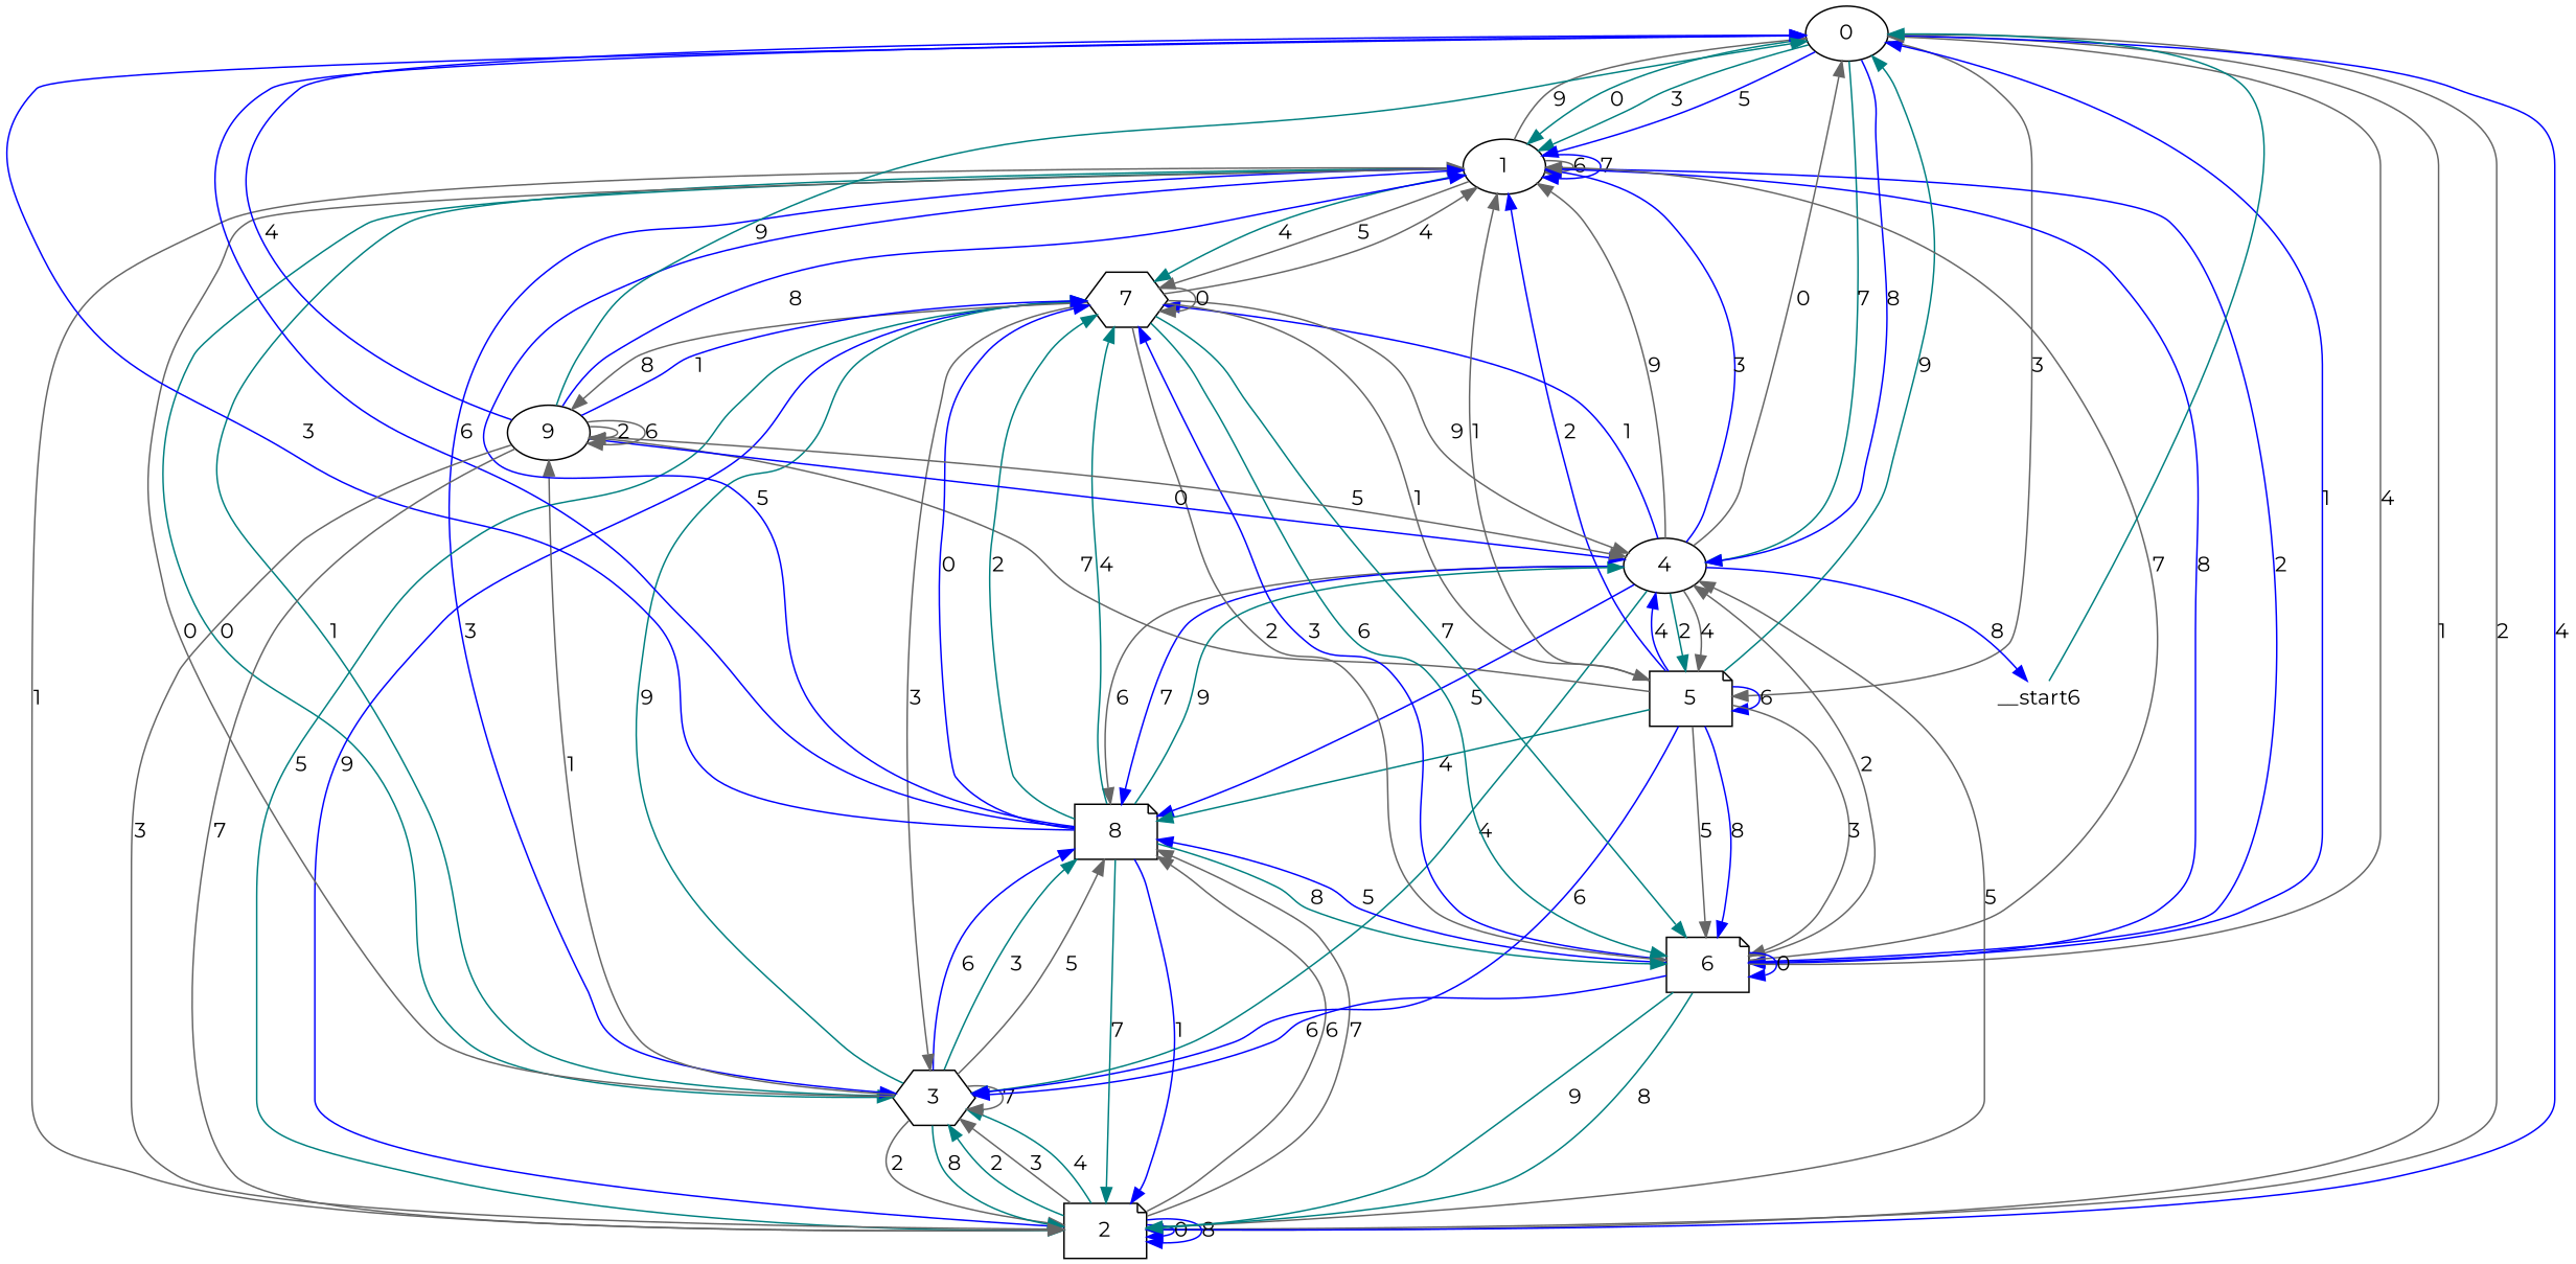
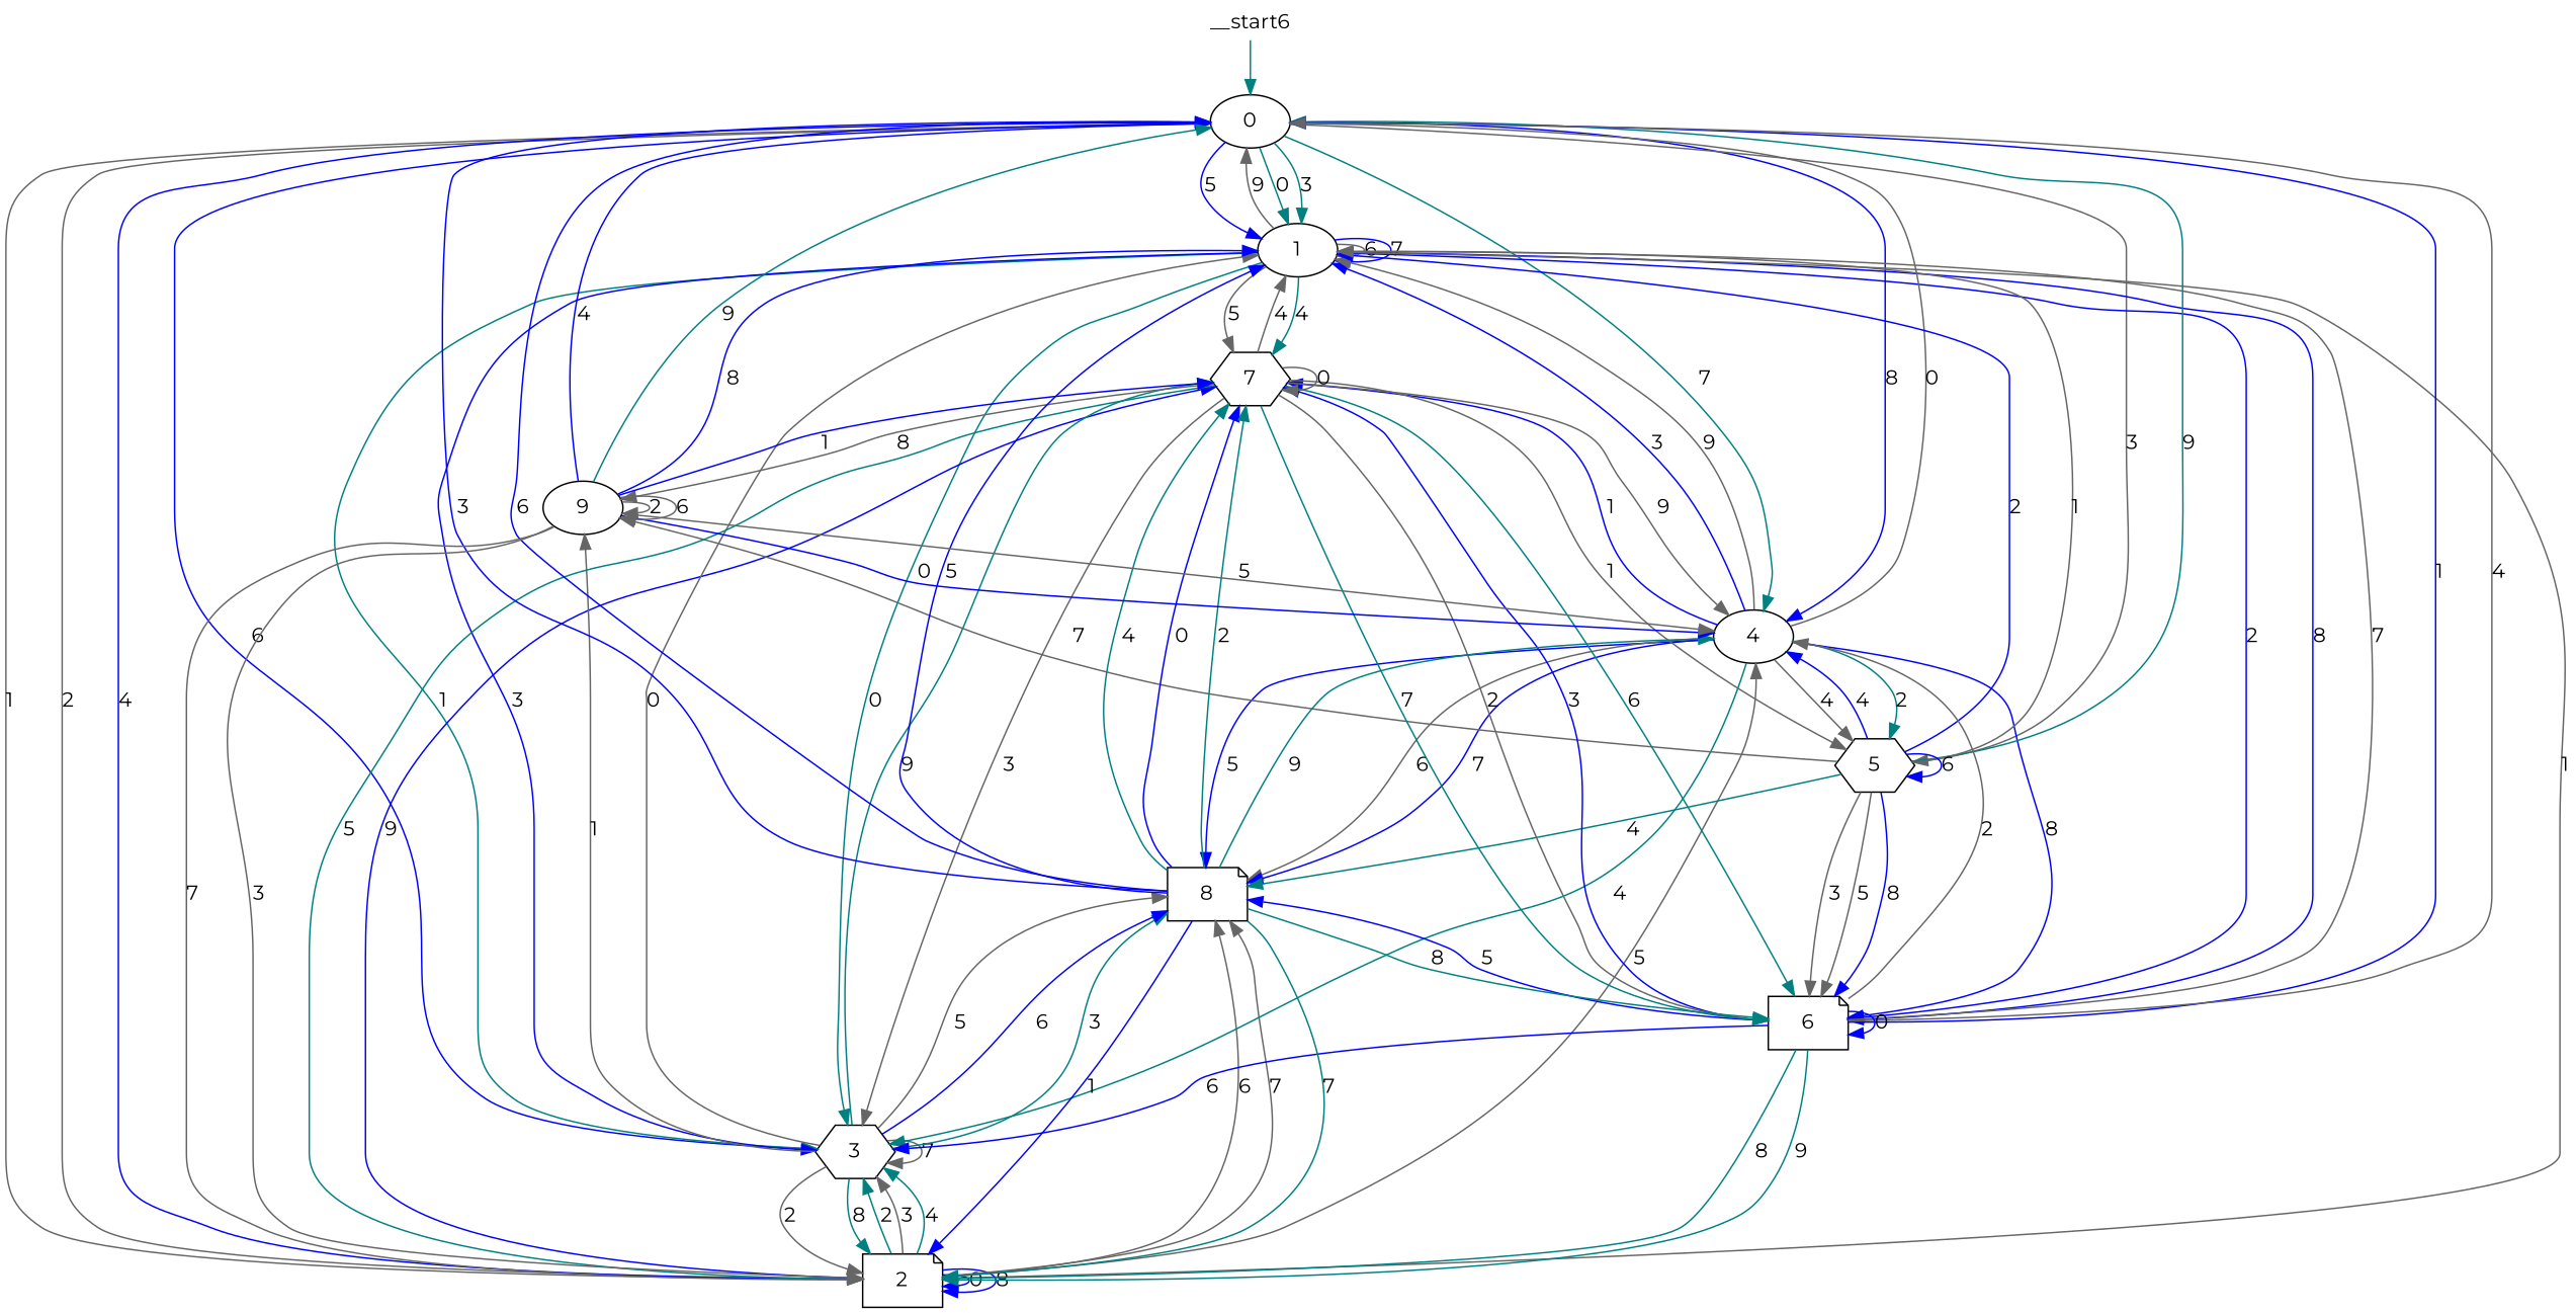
  digraph {
    fontname=Montserrat
    node [fontname=Montserrat shape=ellipse]
    edge [color=gray40 fontname=Montserrat]
    n1 [label=0]
    n2 [label=1]
    n3 [label=2 shape=note]
    n4 [label=3 shape=hexagon]
    n5 [label=4]
-   n6 [label=5 shape=note]
+   n6 [label=5 shape=hexagon]
    n7 [label=6 shape=note]
    n8 [label=7 shape=hexagon]
    n9 [label=8 shape=note]
    n10 [label=9]
    n11 [height=0 label=__start6 shape=none width=0]
    n1 -> n2 [color=teal label=0]
    n1 -> n2 [color=teal label=3]
    n1 -> n2 [color=blue label=5]
    n1 -> n3 [label=1]
    n1 -> n3 [label=2]
    n1 -> n3 [color=blue label=4]
-   n6 -> n4 [color=blue label=6]
+   n1 -> n4 [color=blue label=6]
    n1 -> n5 [color=teal label=7]
    n1 -> n5 [color=blue label=8]
    n1 -> n6 [label=3]
    n2 -> n1 [label=9]
    n2 -> n2 [label=6]
    n2 -> n2 [color=blue label=7]
    n2 -> n4 [color=teal label=0]
    n2 -> n4 [color=teal label=1]
    n2 -> n4 [color=blue label=3]
    n2 -> n7 [color=blue label=2]
    n2 -> n7 [color=blue label=8]
    n2 -> n8 [color=teal label=4]
    n2 -> n8 [label=5]
    n3 -> n2 [label=1]
    n3 -> n3 [color=blue label=0]
    n3 -> n3 [color=blue label=8]
    n3 -> n4 [color=teal label=2]
    n3 -> n4 [label=3]
    n3 -> n4 [color=teal label=4]
    n3 -> n5 [label=5]
    n3 -> n8 [color=blue label=9]
    n3 -> n9 [label=6]
    n3 -> n9 [label=7]
    n4 -> n2 [label=0]
    n4 -> n3 [label=2]
    n4 -> n3 [color=teal label=8]
    n4 -> n4 [label=7]
    n4 -> n8 [color=teal label=9]
    n4 -> n9 [color=teal label=3]
    n4 -> n9 [label=5]
    n4 -> n9 [color=blue label=6]
    n4 -> n10 [label=1]
    n5 -> n1 [label=0]
    n5 -> n2 [color=blue label=3]
    n5 -> n2 [label=9]
    n5 -> n4 [color=teal label=4]
    n5 -> n6 [color=teal label=2]
    n5 -> n6 [label=4]
-   n5 -> n11 [color=blue label=8]
+   n5 -> n7 [color=blue label=8]
    n5 -> n8 [color=blue label=1]
    n5 -> n9 [color=blue label=5]
    n5 -> n9 [label=6]
    n5 -> n9 [color=blue label=7]
    n6 -> n1 [color=teal label=9]
    n6 -> n2 [label=1]
    n6 -> n2 [color=blue label=2]
    n6 -> n5 [color=blue label=4]
    n6 -> n6 [color=blue label=6]
    n6 -> n7 [label=3]
    n6 -> n7 [label=5]
    n6 -> n7 [color=blue label=8]
    n6 -> n9 [color=teal label=4]
    n6 -> n10 [label=7]
    n7 -> n1 [color=blue label=1]
    n7 -> n1 [label=4]
    n7 -> n2 [label=7]
    n7 -> n3 [color=teal label=8]
    n7 -> n3 [color=teal label=9]
    n7 -> n4 [color=blue label=6]
    n7 -> n5 [label=2]
    n7 -> n7 [color=blue label=0]
    n7 -> n8 [color=blue label=3]
    n7 -> n9 [color=blue label=5]
    n8 -> n2 [label=4]
    n8 -> n3 [color=teal label=5]
    n8 -> n4 [label=3]
    n8 -> n5 [label=9]
    n8 -> n6 [label=1]
    n8 -> n7 [label=2]
    n8 -> n7 [color=teal label=6]
    n8 -> n7 [color=teal label=7]
    n8 -> n8 [label=0]
    n8 -> n10 [label=8]
    n9 -> n1 [color=blue label=3]
    n9 -> n1 [color=blue label=6]
    n9 -> n2 [color=blue label=5]
    n9 -> n3 [color=blue label=1]
    n9 -> n3 [color=teal label=7]
    n9 -> n5 [color=teal label=9]
    n9 -> n7 [color=teal label=8]
    n9 -> n8 [color=blue label=0]
    n9 -> n8 [color=teal label=2]
    n9 -> n8 [color=teal label=4]
    n10 -> n1 [color=blue label=4]
    n10 -> n1 [color=teal label=9]
    n10 -> n2 [color=blue label=8]
    n10 -> n3 [label=3]
    n10 -> n3 [label=7]
    n10 -> n5 [color=blue label=0]
    n10 -> n5 [label=5]
    n10 -> n8 [color=blue label=1]
    n10 -> n10 [label=2]
    n10 -> n10 [label=6]
    n11 -> n1 [color=teal]
  }
